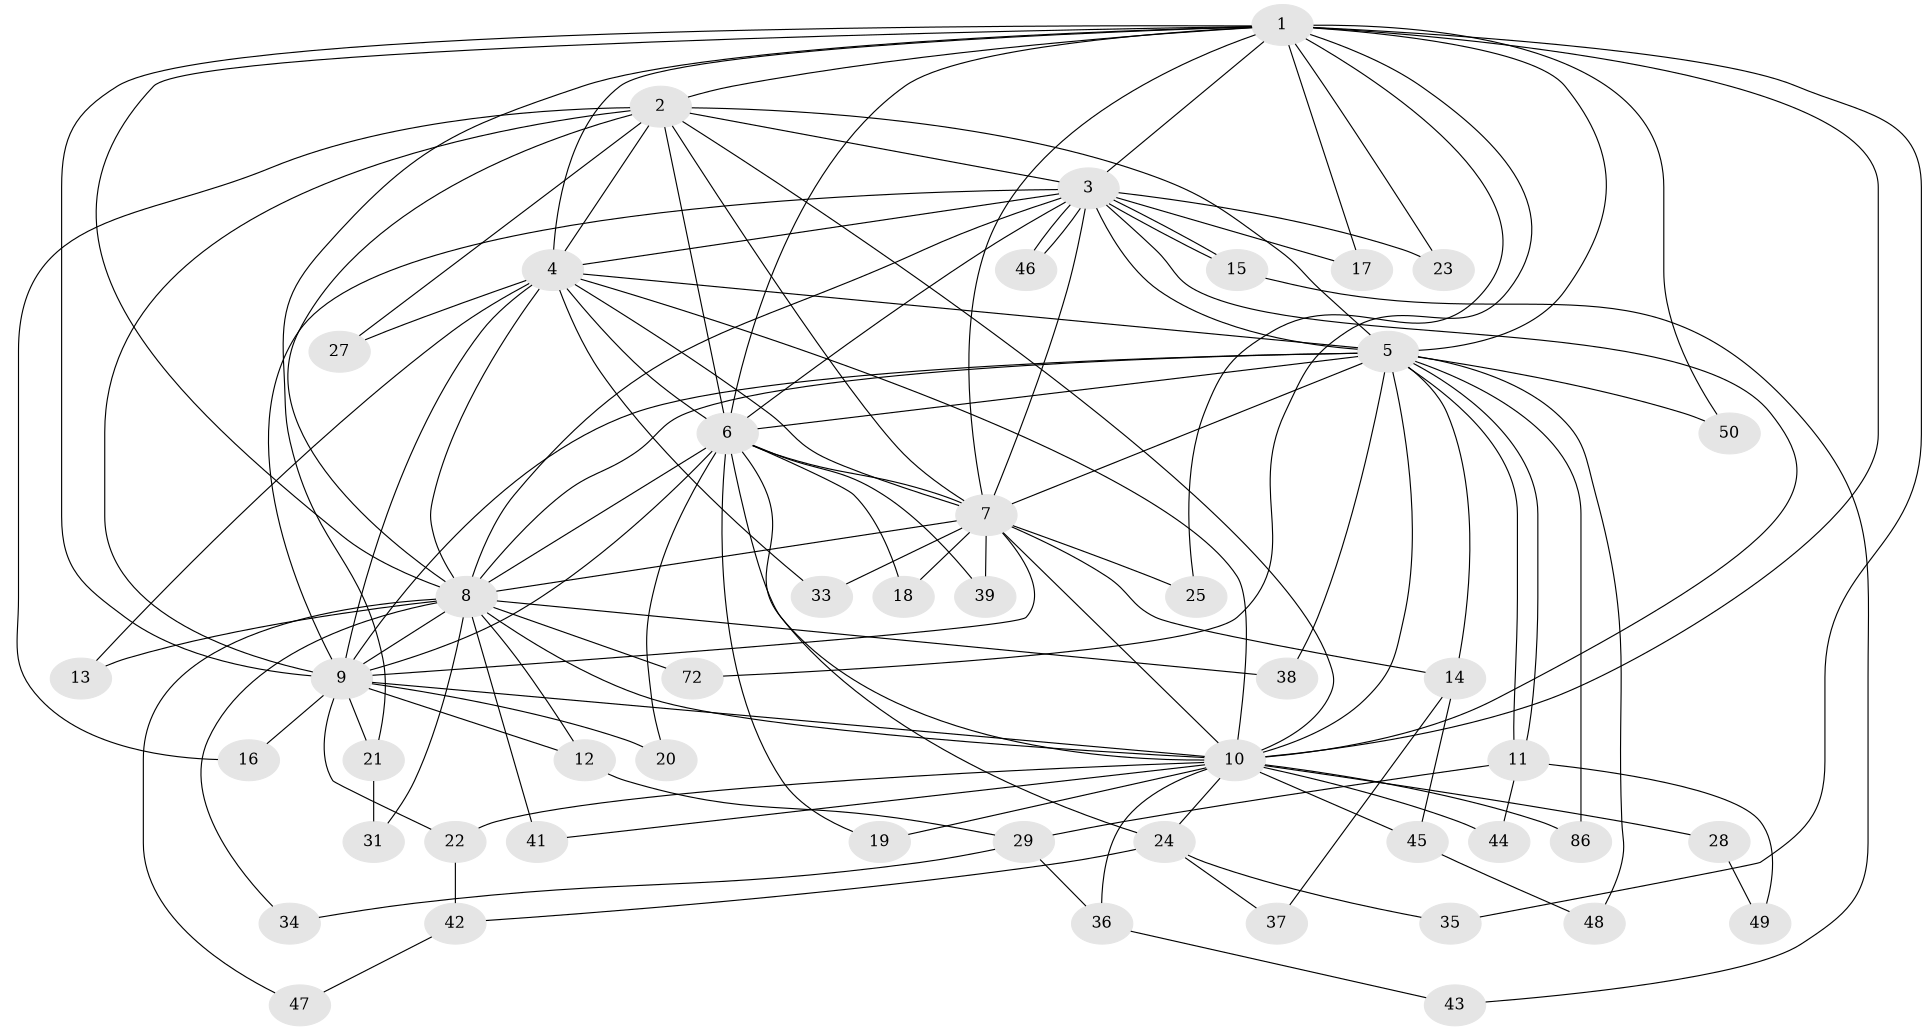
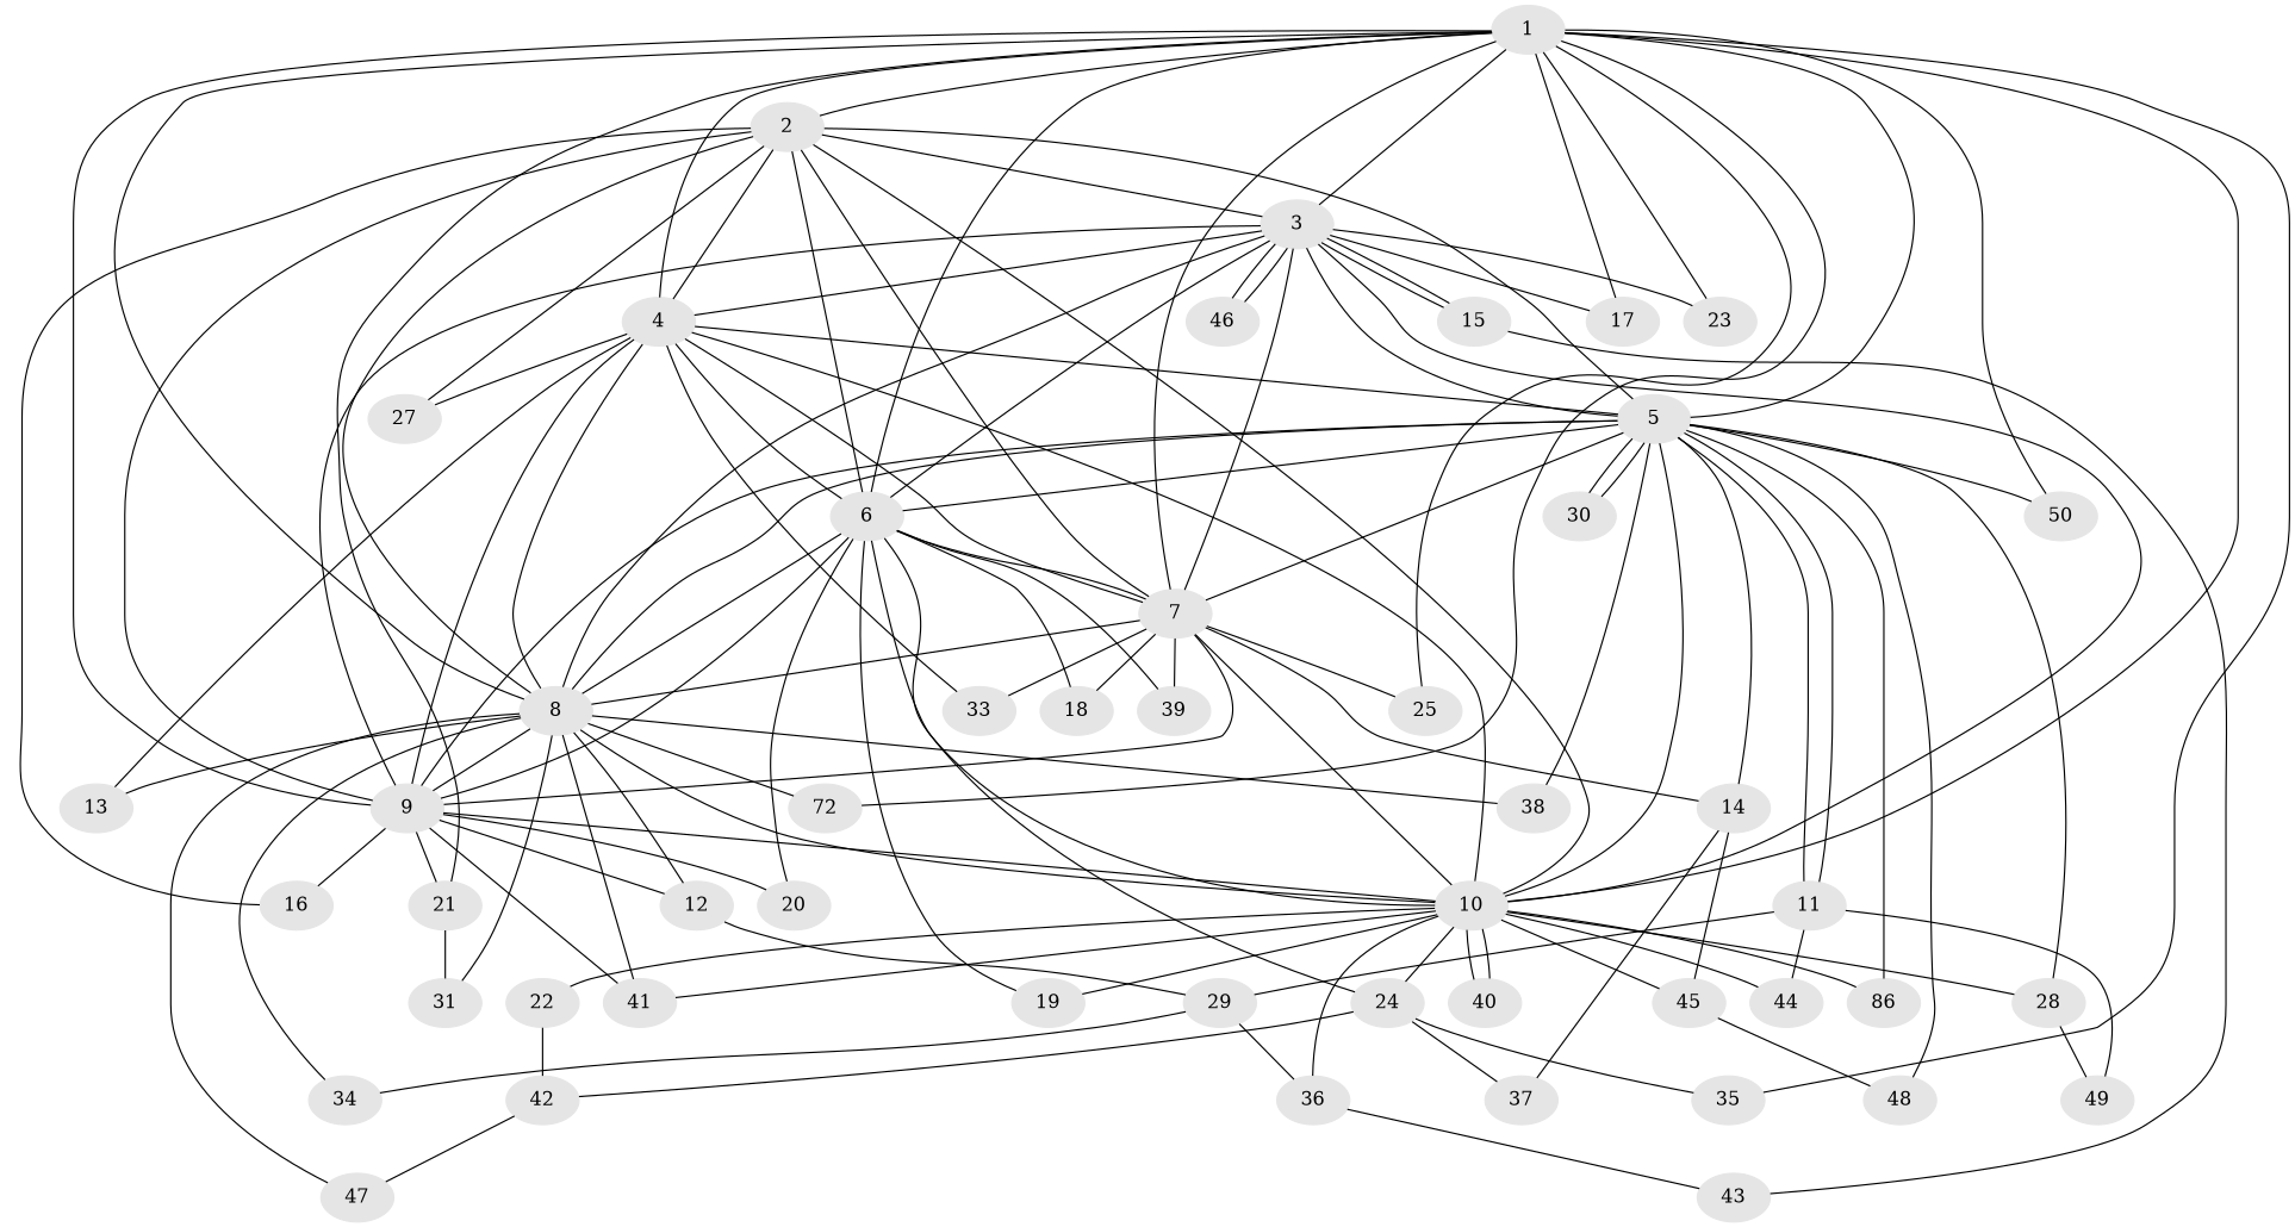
  graph {
    node [color=gray90 style=filled]
    1
    2
    3
    4
    5
    6
    7
    8
    9
    10
    17
    21
    23
    25
    n15 [label=72]
    35
    50
    16
    27
    15
    46
    13
    33
    11
    14
    n26 [label=86]
    28
+   30
    38
    48
    18
    19
    20
    24
    39
    12
    31
    34
    41
    47
    22
    36
+   40
    44
    45
    43
    29
    49
    37
    42
    1 -- 2
    1 -- 3
    1 -- 4
    1 -- 5
    1 -- 6
    1 -- 7
    1 -- 8
    1 -- 9
    1 -- 10
    1 -- 17
    1 -- 21
    1 -- 23
    1 -- 25
    1 -- n15
    1 -- 35
    1 -- 50
    2 -- 3
    2 -- 4
    2 -- 5
    2 -- 6
    2 -- 7
    2 -- 8
    2 -- 9
    2 -- 10
    2 -- 16
    2 -- 27
    3 -- 4
    3 -- 5
    3 -- 6
    3 -- 7
    3 -- 8
    3 -- 9
    3 -- 10
    3 -- 17
    3 -- 23
    3 -- 15
    3 -- 15
    3 -- 46
    3 -- 46
    4 -- 5
    4 -- 6
    4 -- 7
    4 -- 8
    4 -- 9
    4 -- 10
    4 -- 27
    4 -- 13
    4 -- 33
    5 -- 6
    5 -- 7
    5 -- 8
    5 -- 9
    5 -- 10
    5 -- 50
    5 -- 11
    5 -- 11
    5 -- 14
    5 -- n26
+   5 -- 28
+   5 -- 30
+   5 -- 30
    5 -- 38
    5 -- 48
    6 -- 7
    6 -- 8
    6 -- 9
    6 -- 10
    6 -- 18
    6 -- 19
    6 -- 20
    6 -- 24
    6 -- 39
    7 -- 8
    7 -- 9
    7 -- 10
    7 -- 25
    7 -- 33
    7 -- 14
    7 -- 18
    7 -- 39
    8 -- 9
    8 -- 10
    8 -- n15
    8 -- 13
    8 -- 38
    8 -- 12
    8 -- 31
    8 -- 34
    8 -- 41
    8 -- 47
    9 -- 10
    9 -- 21
    9 -- 16
    9 -- 20
    9 -- 12
-   9 -- 22
+   9 -- 41
    10 -- n26
    10 -- 28
    10 -- 19
    10 -- 24
    10 -- 41
    10 -- 22
    10 -- 36
+   10 -- 40
+   10 -- 40
    10 -- 44
    10 -- 45
    21 -- 31
    15 -- 43
    11 -- 44
    11 -- 29
    11 -- 49
    14 -- 45
    14 -- 37
    28 -- 49
    24 -- 35
    24 -- 37
    24 -- 42
    12 -- 29
    22 -- 42
    36 -- 43
    45 -- 48
    29 -- 34
    29 -- 36
    42 -- 47
  }
